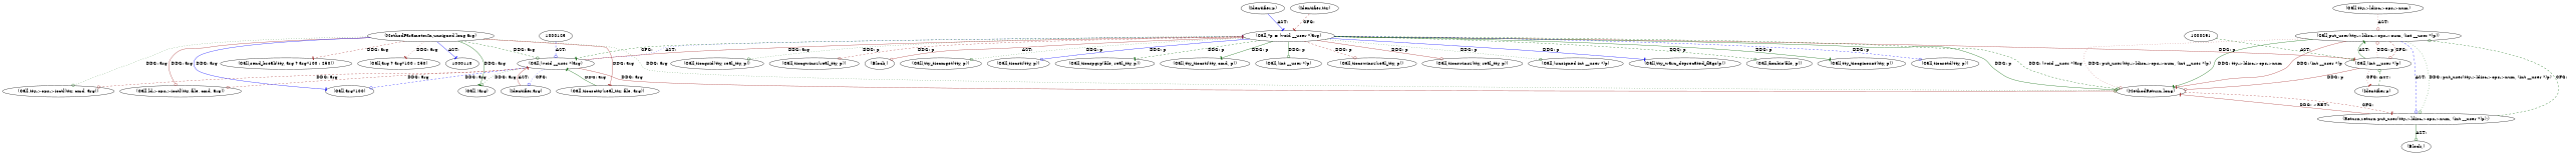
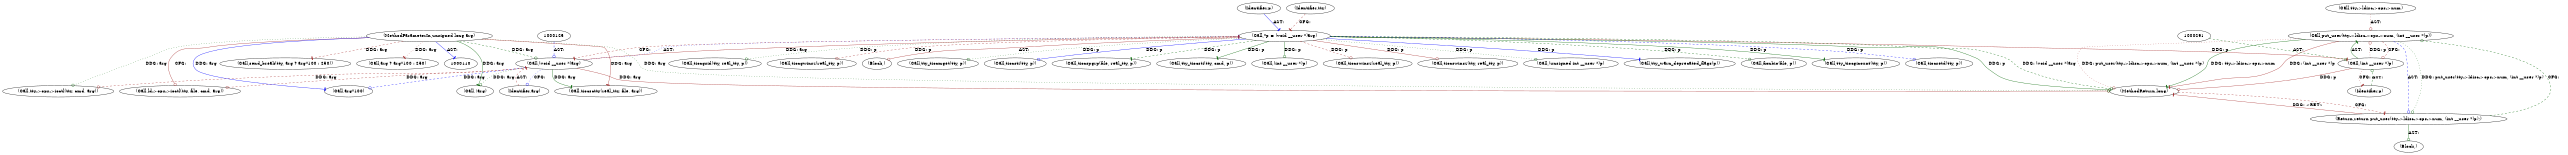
  digraph {
    edge [arrowhead=odot color=brown style=solid]
    n1 [label="(Call,put_user(tty->ldisc->ops->num, (int __user *)p))"]
    n2 [label="(Call,(int __user *)p)"]
    n3 [label="(Return,return put_user(tty->ldisc->ops->num, (int __user *)p);)"]
    n4 [label="(MethodReturn,long)"]
    n5 [label="(Identifier,p)"]
    n6 [label="(Block,)"]
    n7 [label="(Call,*p = (void __user *)arg)"]
    n8 [label="(Call,(void __user *)arg)"]
    n9 [label="(Call,tiocgsid(tty, real_tty, p))"]
    n10 [label="(Call,tiocgwinsz(real_tty, p))"]
    n11 [label="(Block,)"]
    n12 [label="(Call,tty_tiocmget(tty, p))"]
    n13 [label="(Call,tiocsti(tty, p))"]
    n14 [label="(Call,tiocspgrp(file, real_tty, p))"]
    n15 [label="(Call,tty_tiocsti(tty, cmd, p))"]
    n16 [label="(Call,(int __user *)p)"]
    n17 [label="(Call,tiocswinsz(real_tty, p))"]
    n18 [label="(Call,tiocswinsz(tty, real_tty, p))"]
    n19 [label="(Call,(unsigned int __user *)p)"]
    n20 [label="(Call,tty_warn_deprecated_flags(p))"]
    n21 [label="(Call,fionbio(file, p))"]
    n22 [label="(Call,tty_tiocgicount(tty, p))"]
    n23 [label="(Call,tiocsetd(tty, p))"]
    n24 [label="(Identifier,arg)"]
    n25 [label="(Call,ld->ops->ioctl(tty, file, cmd, arg))"]
    n26 [label="(Call,!arg)"]
    n27 [label="(Call,arg*100)"]
    n28 [label="(Call,tiocsctty(real_tty, file, arg))"]
    n29 [label="(Call,tty->ops->ioctl(tty, cmd, arg))"]
    n30 [label="(MethodParameterIn,unsigned long arg)"]
    n31 [label="(Call,send_break(tty, arg ? arg*100 : 250))"]
    n32 [label="(Call,arg ? arg*100 : 250)"]
    1000110
    n34 [label="(Call,tty->ldisc->ops->num)"]
    n35 [label="(Identifier,tty)"]
    n36 [label="(Identifier,p)"]
    1000291
    1000125
    n1 -> n2 [label="CFG: " style=dashed]
    n1 -> n3 [color=blue label="AST: " style=dashed]
    n1 -> n3 [color=darkgreen label="DDG: put_user(tty->ldisc->ops->num, (int __user *)p)" style=dotted]
    n1 -> n4 [label="DDG: put_user(tty->ldisc->ops->num, (int __user *)p)" style=dotted]
    n1 -> n4 [arrowhead=tee label="DDG: (int __user *)p"]
    n1 -> n4 [arrowhead=tee color=darkgreen label="DDG: tty->ldisc->ops->num"]
    n2 -> n1 [arrowhead=tee color=darkgreen label="AST: "]
    n2 -> n1 [label="DDG: p" style=dotted]
    n2 -> n4 [label="DDG: p"]
    n2 -> n5 [arrowhead=tee label="CFG: " style=dotted]
    n3 -> n1 [color=darkgreen label="CFG: " style=dashed]
    n3 -> n4 [arrowhead=tee label="DDG: <RET>"]
    n3 -> n6 [color=darkgreen label="AST: "]
    n4 -> n3 [arrowhead=tee label="CFG: " style=dashed]
    n5 -> n2 [color=darkgreen label="AST: " style=dashed]
    n7 -> n2 [arrowhead=tee label="DDG: p"]
    n7 -> n4 [color=darkgreen label="DDG: p"]
    n7 -> n4 [color=darkgreen label="DDG: (void __user *)arg" style=dashed]
-   n7 -> n8 [arrowhead=tee color=darkgreen label="CFG: " style=dashed]
+   n7 -> n8 [arrowhead=tee label="CFG: " style=dashed]
    n7 -> n9 [color=darkgreen label="DDG: p" style=dotted]
    n7 -> n10 [label="DDG: p" style=dashed]
    n7 -> n11 [label="AST: "]
    n7 -> n12 [color=darkgreen label="DDG: p" style=dotted]
    n7 -> n13 [color=blue label="DDG: p"]
    n7 -> n14 [arrowhead=tee color=darkgreen label="DDG: p" style=dashed]
    n7 -> n15 [arrowhead=tee color=darkgreen label="DDG: p"]
    n7 -> n16 [color=darkgreen label="DDG: p"]
    n7 -> n17 [label="DDG: p" style=dashed]
    n7 -> n18 [label="DDG: p"]
    n7 -> n19 [color=darkgreen label="DDG: p" style=dotted]
    n7 -> n20 [arrowhead=tee color=blue label="DDG: p"]
    n7 -> n21 [color=darkgreen label="DDG: p" style=dashed]
    n7 -> n22 [arrowhead=tee color=darkgreen label="DDG: p"]
    n7 -> n23 [color=blue label="DDG: p" style=dashed]
    n8 -> n4 [label="DDG: arg"]
    n8 -> n7 [arrowhead=tee color=blue label="AST: " style=dotted]
    n8 -> n7 [arrowhead=tee label="DDG: arg"]
    n8 -> n24 [color=blue label="CFG: " style=dotted]
    n8 -> n25 [label="DDG: arg" style=dashed]
    n8 -> n26 [color=darkgreen label="DDG: arg" style=dotted]
    n8 -> n27 [color=blue label="DDG: arg" style=dashed]
-   n28 -> n8 [arrowhead=tee color=darkgreen label="DDG: arg"]
+   n8 -> n28 [arrowhead=tee color=darkgreen label="DDG: arg"]
    n8 -> n29 [label="DDG: arg" style=dashed]
-   n24 -> n8 [arrowhead=tee label="AST: "]
+   n24 -> n8 [arrowhead=tee label="AST: " style=dashed]
    n30 -> n4 [color=darkgreen label="DDG: arg" style=dotted]
    n30 -> n8 [color=darkgreen label="DDG: arg" style=dashed]
-   n30 -> n25 [label="DDG: arg"]
+   n30 -> n25 [label="CFG: "]
    n30 -> n26 [arrowhead=tee color=darkgreen label="DDG: arg"]
    n30 -> n27 [arrowhead=tee color=blue label="DDG: arg"]
    n30 -> n28 [arrowhead=tee label="DDG: arg"]
    n30 -> n29 [color=darkgreen label="DDG: arg" style=dotted]
    n30 -> n31 [arrowhead=tee label="DDG: arg" style=dashed]
    n30 -> n32 [arrowhead=tee label="DDG: arg" style=dotted]
    n30 -> 1000110 [arrowhead=tee color=blue label="AST: "]
    n34 -> n1 [label="AST: " style=dotted]
    n35 -> n7 [arrowhead=tee label="CFG: " style=dashed]
    n36 -> n7 [arrowhead=tee color=blue label="AST: "]
    1000291 -> n2 [color=darkgreen label="AST: " style=dashed]
    1000125 -> n8 [color=blue label="AST: " style=dashed]
  }
